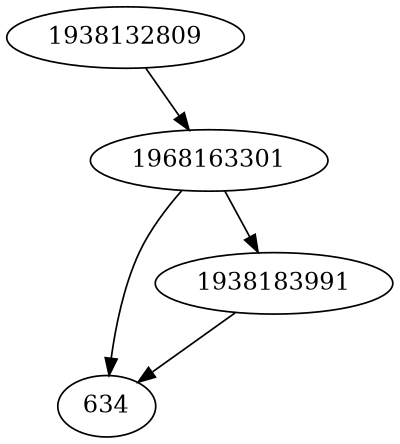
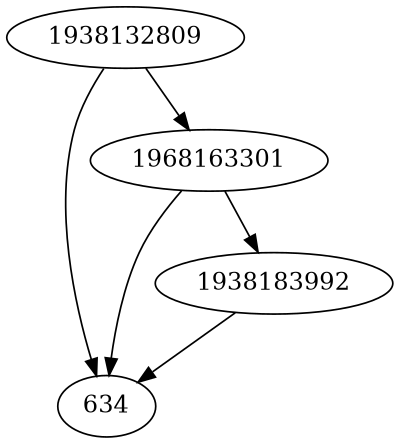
  strict digraph {
    n1 [label=634]
-   1938183992 [label=1938183991]
+   1938183992
    1938132809
    n4 [label=1968163301]
    1938183992 -> n1
+   1938132809 -> n1
    1938132809 -> n4
    n4 -> n1
    n4 -> 1938183992
  }
